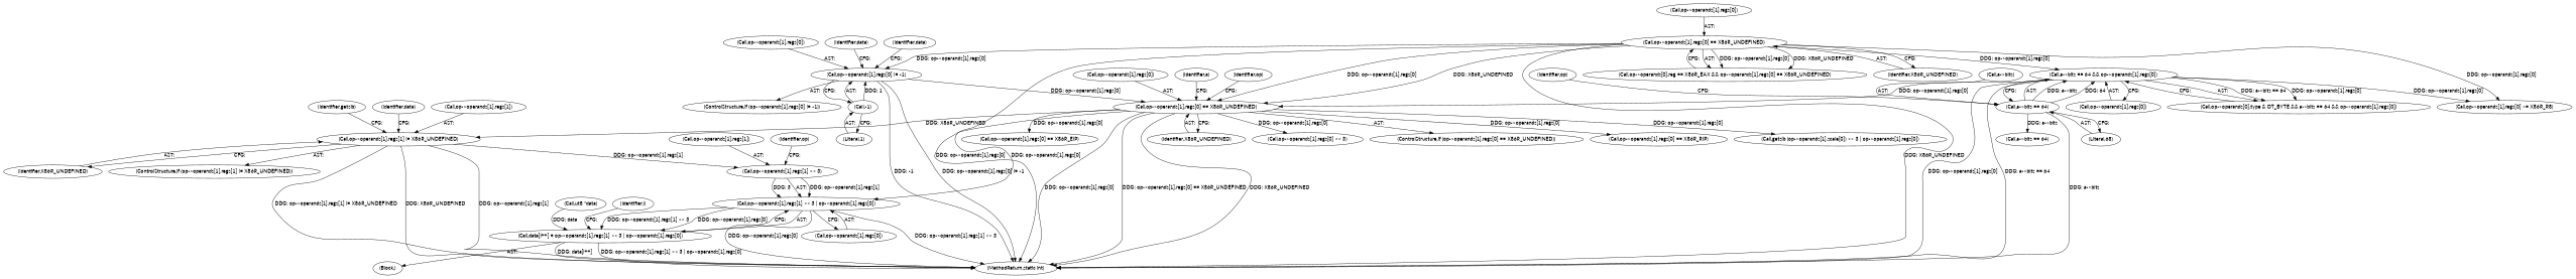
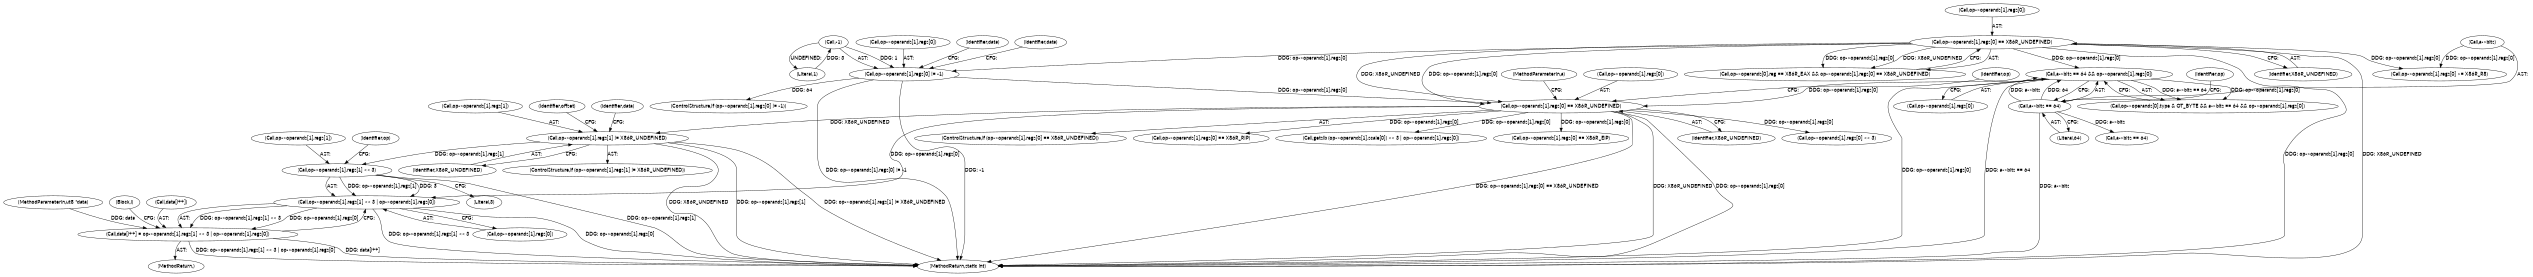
  digraph {
    fontname=Lato
    node [fontname=Lato]
    edge [fontname=Lato]
    n1 [label="(Call,op->operands[1].regs[1] << 3 | op->operands[1].regs[0])"]
    n2 [label="(Call,data[l++] = op->operands[1].regs[1] << 3 | op->operands[1].regs[0])"]
    n3 [label="(MethodReturn,static int)"]
    n4 [label="(Call,op->operands[1].regs[0])"]
-   n5 [label="(Block,)"]
+   n5 [label="(MethodReturn,)"]
    n6 [label="(Call,op->operands[1].regs[1] << 3)"]
+   n7 [label="(Literal,3)"]
    n8 [label="(Call,op->operands[1].regs[1] != X86R_UNDEFINED)"]
    n9 [label="(Identifier,X86R_UNDEFINED)"]
    n10 [label="(ControlStructure,if (op->operands[1].regs[1] != X86R_UNDEFINED))"]
    n11 [label="(Call,op->operands[1].regs[0] == X86R_UNDEFINED)"]
    n12 [label="(Identifier,X86R_UNDEFINED)"]
    n13 [label="(Call,op->operands[1].regs[0] << 3)"]
    n14 [label="(ControlStructure,if (op->operands[1].regs[0] == X86R_UNDEFINED))"]
    n15 [label="(Call,op->operands[1].regs[0] == X86R_RIP)"]
    n16 [label="(Call,getsib (op->operands[1].scale[0]) << 3 | op->operands[1].regs[0])"]
    n17 [label="(Call,op->operands[1].regs[0] == X86R_EIP)"]
    n18 [label="(Call,a->bits == 64 && op->operands[1].regs[0])"]
    n19 [label="(Call,a->bits == 64)"]
    n20 [label="(Call,op->operands[1].regs[0] >= X86R_R8)"]
    n21 [label="(Call,op->operands[1].regs[0])"]
    n22 [label="(Call,op->operands[0].type & OT_BYTE && a->bits == 64 && op->operands[1].regs[0])"]
-   n23 [label="(Literal,68)"]
+   n23 [label="(Literal,64)"]
    n24 [label="(Call,a->bits == 64)"]
    n25 [label="(Call,op->operands[1].regs[0] != -1)"]
    n26 [label="(Call,-1)"]
    n27 [label="(ControlStructure,if (op->operands[1].regs[0] != -1))"]
    n28 [label="(Call,op->operands[1].regs[0] == X86R_UNDEFINED)"]
    n29 [label="(Call,op->operands[0].reg == X86R_EAX && op->operands[1].regs[0] == X86R_UNDEFINED)"]
    n30 [label="(Identifier,X86R_UNDEFINED)"]
    n31 [label="(Literal,1)"]
    n32 [label="(Call,op->operands[1].regs[0])"]
    n33 [label="(Call,op->operands[1].regs[0])"]
    n34 [label="(Call,op->operands[1].regs[1])"]
-   n35 [label="(Call,ut8 *data)"]
-   n36 [label="(Identifier,a)"]
+   n35 [label="(MethodParameterIn,ut8 *data)"]
+   n36 [label="(MethodParameterIn,a)"]
    n37 [label="(Identifier,op)"]
    n38 [label="(Identifier,data)"]
    n39 [label="(Identifier,data)"]
    n40 [label="(Call,op->operands[1].regs[0])"]
    n41 [label="(Call,op->operands[1].regs[1])"]
    n42 [label="(Identifier,op)"]
-   n43 [label="(Identifier,l)"]
+   n43 [label="(Block,l)"]
    n44 [label="(Call,a->bits)"]
+   n45 [label="(Call,data[l++])"]
    n46 [label="(Identifier,op)"]
-   n47 [label="(Identifier,getsib)"]
+   n47 [label="(Identifier,offset)"]
    n48 [label="(Identifier,data)"]
    n1 -> n2 [label="AST: "]
    n1 -> n2 [label="DDG: op->operands[1].regs[1] << 3"]
    n1 -> n2 [label="DDG: op->operands[1].regs[0]"]
    n1 -> n3 [label="DDG: op->operands[1].regs[1] << 3"]
    n1 -> n3 [label="DDG: op->operands[1].regs[0]"]
    n1 -> n4 [label="CFG: "]
    n2 -> n1 [label="CFG: "]
    n2 -> n3 [label="DDG: data[l++]"]
    n2 -> n3 [label="DDG: op->operands[1].regs[1] << 3 | op->operands[1].regs[0]"]
    n2 -> n5 [label="AST: "]
    n4 -> n1 [label="AST: "]
    n6 -> n1 [label="AST: "]
    n6 -> n1 [label="DDG: op->operands[1].regs[1]"]
    n6 -> n1 [label="DDG: 3"]
+   n6 -> n3 [label="DDG: op->operands[1].regs[1]"]
+   n6 -> n7 [label="CFG: "]
    n8 -> n3 [label="DDG: op->operands[1].regs[1] != X86R_UNDEFINED"]
    n8 -> n3 [label="DDG: X86R_UNDEFINED"]
    n8 -> n3 [label="DDG: op->operands[1].regs[1]"]
    n8 -> n6 [label="DDG: op->operands[1].regs[1]"]
    n8 -> n9 [label="CFG: "]
    n8 -> n10 [label="AST: "]
    n9 -> n8 [label="AST: "]
    n11 -> n1 [label="DDG: op->operands[1].regs[0]"]
    n11 -> n3 [label="DDG: op->operands[1].regs[0] == X86R_UNDEFINED"]
    n11 -> n3 [label="DDG: X86R_UNDEFINED"]
    n11 -> n3 [label="DDG: op->operands[1].regs[0]"]
    n11 -> n8 [label="DDG: X86R_UNDEFINED"]
    n11 -> n12 [label="CFG: "]
    n11 -> n13 [label="DDG: op->operands[1].regs[0]"]
    n11 -> n14 [label="AST: "]
    n11 -> n15 [label="DDG: op->operands[1].regs[0]"]
    n11 -> n16 [label="DDG: op->operands[1].regs[0]"]
    n11 -> n17 [label="DDG: op->operands[1].regs[0]"]
    n12 -> n11 [label="AST: "]
    n18 -> n3 [label="DDG: op->operands[1].regs[0]"]
    n18 -> n3 [label="DDG: a->bits == 64"]
    n18 -> n11 [label="DDG: op->operands[1].regs[0]"]
    n18 -> n19 [label="CFG: "]
-   n18 -> n20 [label="DDG: op->operands[1].regs[0]"]
+   n44 -> n20 [label="DDG: op->operands[1].regs[0]"]
    n18 -> n21 [label="CFG: "]
    n18 -> n22 [label="AST: "]
    n18 -> n22 [label="DDG: a->bits == 64"]
    n18 -> n22 [label="DDG: op->operands[1].regs[0]"]
    n19 -> n3 [label="DDG: a->bits"]
    n19 -> n18 [label="AST: "]
    n19 -> n18 [label="DDG: a->bits"]
    n19 -> n18 [label="DDG: 64"]
    n19 -> n23 [label="CFG: "]
    n19 -> n24 [label="DDG: a->bits"]
    n21 -> n18 [label="AST: "]
    n22 -> n18 [label="CFG: "]
    n23 -> n19 [label="AST: "]
    n25 -> n3 [label="DDG: -1"]
    n25 -> n3 [label="DDG: op->operands[1].regs[0] != -1"]
    n25 -> n11 [label="DDG: op->operands[1].regs[0]"]
-   n25 -> n26 [label="CFG: "]
-   n25 -> n27 [label="AST: "]
+   n25 -> n27 [label="DDG: 64"]
    n26 -> n25 [label="AST: "]
    n26 -> n25 [label="DDG: 1"]
-   n26 -> n31 [label="CFG: "]
+   n26 -> n31 [label="UNDEFINED: "]
    n28 -> n3 [label="DDG: op->operands[1].regs[0]"]
    n28 -> n3 [label="DDG: X86R_UNDEFINED"]
    n28 -> n11 [label="DDG: op->operands[1].regs[0]"]
    n28 -> n11 [label="DDG: X86R_UNDEFINED"]
    n28 -> n18 [label="DDG: op->operands[1].regs[0]"]
    n28 -> n20 [label="DDG: op->operands[1].regs[0]"]
    n28 -> n25 [label="DDG: op->operands[1].regs[0]"]
    n28 -> n29 [label="AST: "]
    n28 -> n29 [label="DDG: op->operands[1].regs[0]"]
    n28 -> n29 [label="DDG: X86R_UNDEFINED"]
    n28 -> n30 [label="CFG: "]
    n29 -> n28 [label="CFG: "]
    n30 -> n28 [label="AST: "]
-   n31 -> n26 [label="AST: "]
+   n31 -> n26 [label="DDG: 3"]
    n32 -> n28 [label="AST: "]
    n33 -> n25 [label="AST: "]
    n34 -> n6 [label="AST: "]
    n35 -> n2 [label="DDG: data"]
    n36 -> n11 [label="CFG: "]
    n37 -> n11 [label="CFG: "]
    n38 -> n25 [label="CFG: "]
    n39 -> n25 [label="CFG: "]
    n40 -> n11 [label="AST: "]
    n41 -> n8 [label="AST: "]
    n42 -> n6 [label="CFG: "]
    n43 -> n2 [label="CFG: "]
    n44 -> n19 [label="AST: "]
+   n45 -> n2 [label="AST: "]
    n46 -> n19 [label="CFG: "]
    n47 -> n8 [label="CFG: "]
    n48 -> n8 [label="CFG: "]
  }
